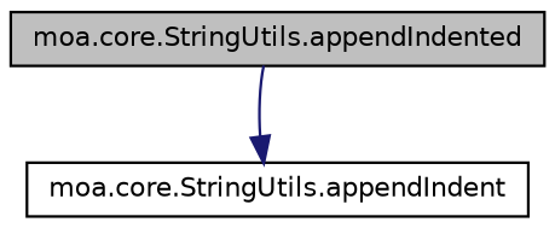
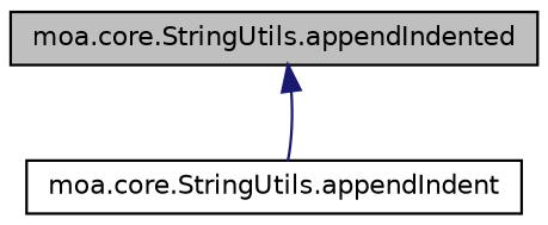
  digraph {
    rankdir=TB
    node [color=black fontname=Helvetica fontsize=10 shape=record style=filled]
    n1 [fillcolor=grey75 fontcolor=black height=0.2 label="moa.core.StringUtils.appendIndented" width=0.4]
    n2 [fillcolor=white height=0.2 label="moa.core.StringUtils.appendIndent" width=0.4]
-   n1 -> n2 [color=midnightblue fontname=Helvetica fontsize=10 labelfontname=Helvetica labelfontsize=10 style=solid]
+   n2 -> n1 [color=midnightblue fontname=Helvetica fontsize=10 labelfontname=Helvetica labelfontsize=10 style=solid]
  }
